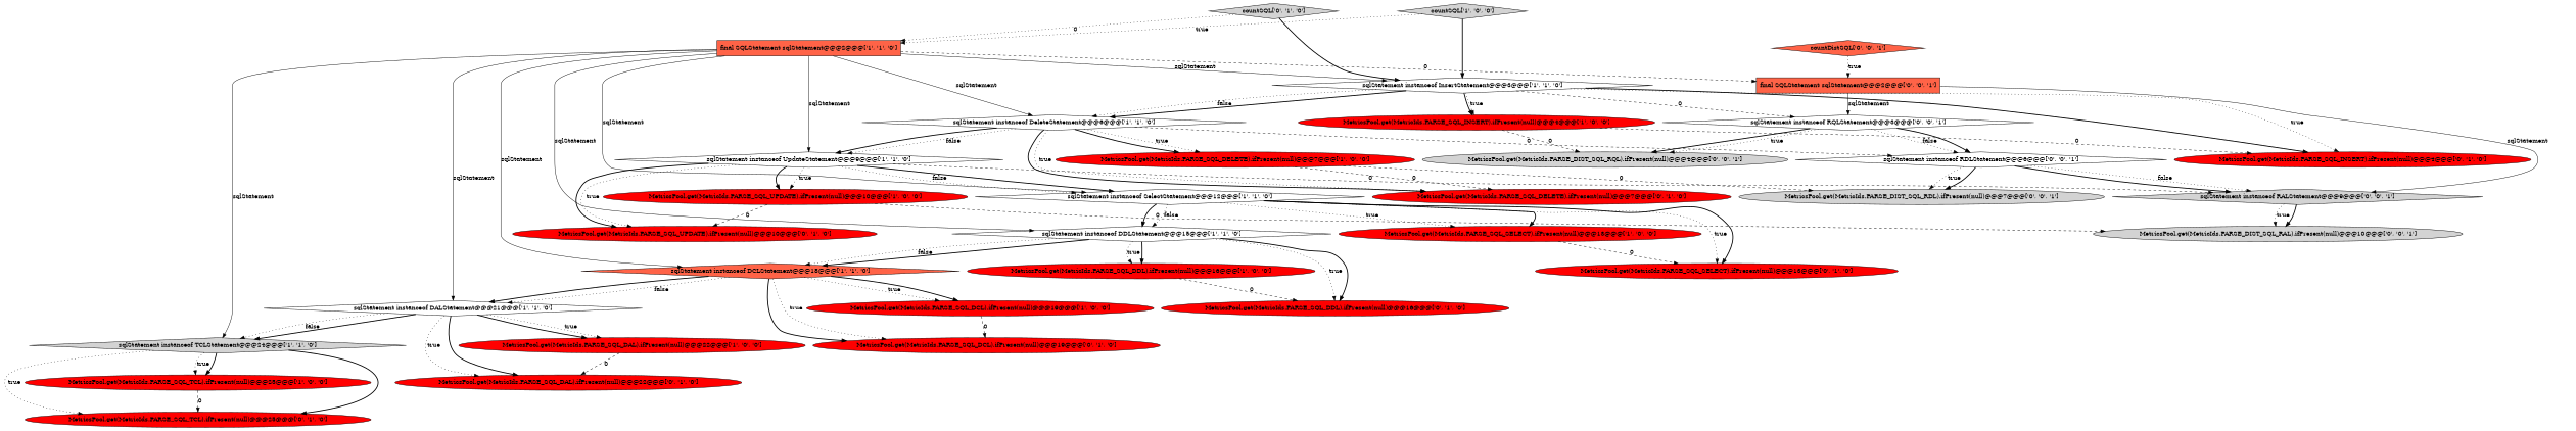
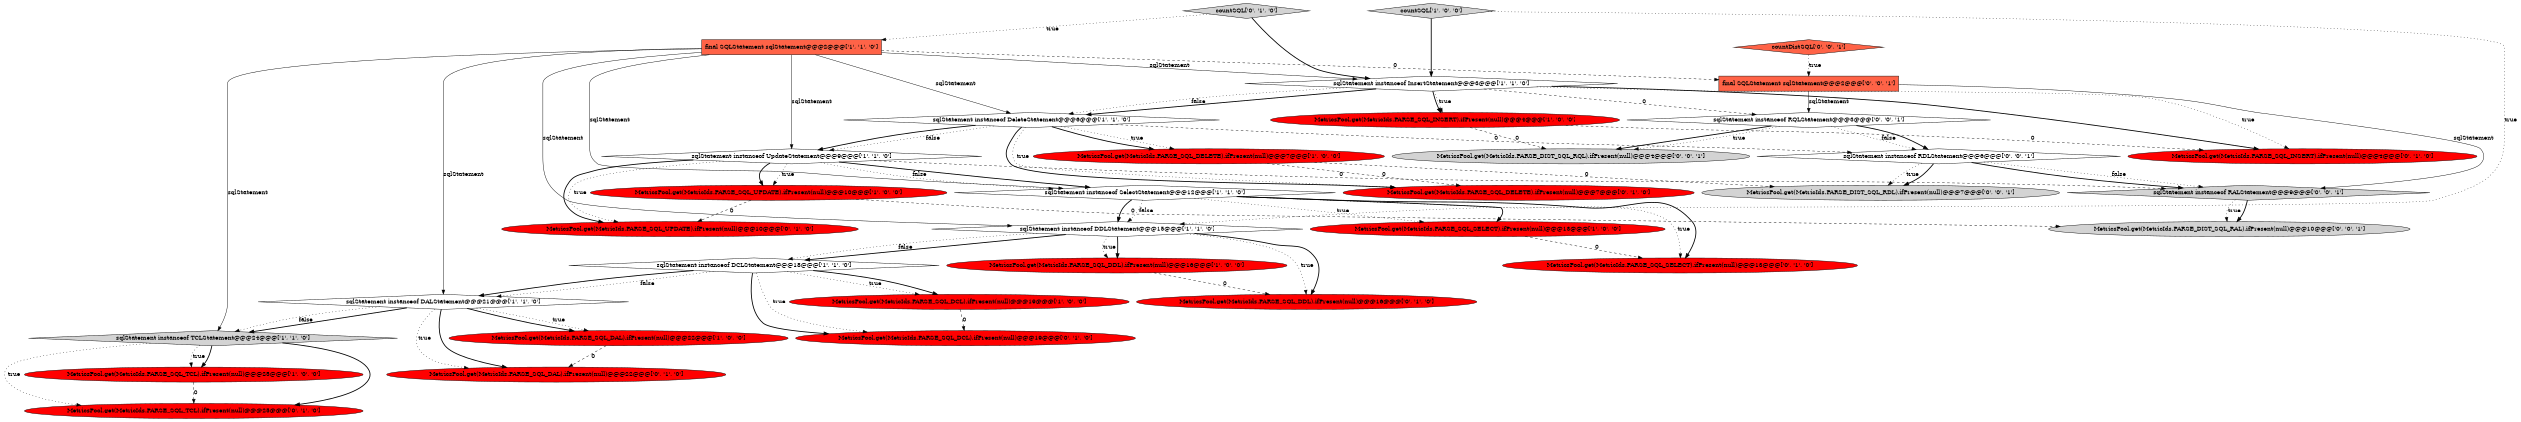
  digraph {
    node [fillcolor=red shape=ellipse style=filled]
    edge [style=dotted]
    n1 [fillcolor=lightgray label="sqlStatement instanceof TCLStatement@@@24@@@['1', '1', '0']" shape=diamond]
    n2 [label="MetricsPool.get(MetricIds.PARSE_SQL_TCL).ifPresent(null)@@@25@@@['0', '1', '0']"]
    n3 [label="MetricsPool.get(MetricIds.PARSE_SQL_TCL).ifPresent(null)@@@25@@@['1', '0', '0']"]
    n4 [fillcolor=lightgray label="sqlStatement instanceof RALStatement@@@9@@@['0', '0', '1']" shape=diamond]
    n5 [fillcolor=lightgray label="MetricsPool.get(MetricIds.PARSE_DIST_SQL_RAL).ifPresent(null)@@@10@@@['0', '0', '1']"]
    n6 [fillcolor=white label="sqlStatement instanceof DDLStatement@@@15@@@['1', '1', '0']" shape=diamond]
-   n7 [fillcolor=tomato label="sqlStatement instanceof DCLStatement@@@18@@@['1', '1', '0']" shape=diamond]
+   n7 [fillcolor=white label="sqlStatement instanceof DCLStatement@@@18@@@['1', '1', '0']" shape=diamond]
    n8 [label="MetricsPool.get(MetricIds.PARSE_SQL_DDL).ifPresent(null)@@@16@@@['0', '1', '0']"]
    n9 [label="MetricsPool.get(MetricIds.PARSE_SQL_DDL).ifPresent(null)@@@16@@@['1', '0', '0']"]
    n10 [label="MetricsPool.get(MetricIds.PARSE_SQL_DCL).ifPresent(null)@@@19@@@['0', '1', '0']"]
    n11 [fillcolor=white label="sqlStatement instanceof DALStatement@@@21@@@['1', '1', '0']" shape=diamond]
    n12 [label="MetricsPool.get(MetricIds.PARSE_SQL_DCL).ifPresent(null)@@@19@@@['1', '0', '0']"]
    n13 [label="MetricsPool.get(MetricIds.PARSE_SQL_DAL).ifPresent(null)@@@22@@@['0', '1', '0']"]
    n14 [label="MetricsPool.get(MetricIds.PARSE_SQL_DAL).ifPresent(null)@@@22@@@['1', '0', '0']"]
    n15 [fillcolor=white label="sqlStatement instanceof SelectStatement@@@12@@@['1', '1', '0']" shape=diamond]
    n16 [label="MetricsPool.get(MetricIds.PARSE_SQL_SELECT).ifPresent(null)@@@13@@@['0', '1', '0']"]
    n17 [label="MetricsPool.get(MetricIds.PARSE_SQL_SELECT).ifPresent(null)@@@13@@@['1', '0', '0']"]
    n18 [label="MetricsPool.get(MetricIds.PARSE_SQL_UPDATE).ifPresent(null)@@@10@@@['0', '1', '0']"]
    n19 [fillcolor=lightgray label="countSQL['0', '1', '0']" shape=diamond]
    n20 [fillcolor=white label="sqlStatement instanceof InsertStatement@@@3@@@['1', '1', '0']" shape=diamond]
    n21 [fillcolor=tomato label="final SQLStatement sqlStatement@@@2@@@['1', '1', '0']" shape=box]
    n22 [fillcolor=white label="sqlStatement instanceof RQLStatement@@@3@@@['0', '0', '1']" shape=diamond]
    n23 [label="MetricsPool.get(MetricIds.PARSE_SQL_INSERT).ifPresent(null)@@@4@@@['1', '0', '0']"]
    n24 [label="MetricsPool.get(MetricIds.PARSE_SQL_INSERT).ifPresent(null)@@@4@@@['0', '1', '0']"]
    n25 [fillcolor=white label="sqlStatement instanceof DeleteStatement@@@6@@@['1', '1', '0']" shape=diamond]
    n26 [fillcolor=tomato label="final SQLStatement sqlStatement@@@2@@@['0', '0', '1']" shape=box]
    n27 [fillcolor=white label="sqlStatement instanceof UpdateStatement@@@9@@@['1', '1', '0']" shape=diamond]
    n28 [fillcolor=tomato label="countDistSQL['0', '0', '1']" shape=diamond]
    n29 [fillcolor=white label="sqlStatement instanceof RDLStatement@@@6@@@['0', '0', '1']" shape=diamond]
    n30 [fillcolor=lightgray label="MetricsPool.get(MetricIds.PARSE_DIST_SQL_RQL).ifPresent(null)@@@4@@@['0', '0', '1']"]
    n31 [label="MetricsPool.get(MetricIds.PARSE_SQL_UPDATE).ifPresent(null)@@@10@@@['1', '0', '0']"]
    n32 [label="MetricsPool.get(MetricIds.PARSE_SQL_DELETE).ifPresent(null)@@@7@@@['0', '1', '0']"]
    n33 [label="MetricsPool.get(MetricIds.PARSE_SQL_DELETE).ifPresent(null)@@@7@@@['1', '0', '0']"]
    n34 [fillcolor=lightgray label="MetricsPool.get(MetricIds.PARSE_DIST_SQL_RDL).ifPresent(null)@@@7@@@['0', '0', '1']"]
    n35 [fillcolor=lightgray label="countSQL['1', '0', '0']" shape=diamond]
    n1 -> n2 [label=true]
    n1 -> n2 [style=bold]
    n1 -> n3 [style=bold]
    n1 -> n3 [label=true]
    n3 -> n2 [label=0 style=dashed]
    n4 -> n5 [style=bold]
    n4 -> n5 [label=true]
    n6 -> n7 [style=bold]
    n6 -> n7 [label=false]
    n6 -> n8 [label=true]
    n6 -> n8 [style=bold]
    n6 -> n9 [style=bold]
    n6 -> n9 [label=true]
    n7 -> n10 [style=bold]
    n7 -> n10 [label=true]
    n7 -> n11 [label=false]
    n7 -> n11 [style=bold]
    n7 -> n12 [label=true]
    n7 -> n12 [style=bold]
    n9 -> n8 [label=0 style=dashed]
    n11 -> n1 [style=bold]
    n11 -> n1 [label=false]
    n11 -> n13 [label=true]
    n11 -> n13 [style=bold]
    n11 -> n14 [style=bold]
    n11 -> n14 [label=true]
    n12 -> n10 [label=0 style=dashed]
    n14 -> n13 [label=0 style=dashed]
    n15 -> n6 [label=false]
    n15 -> n6 [style=bold]
    n15 -> n16 [label=true]
    n15 -> n16 [style=bold]
    n15 -> n17 [style=bold]
    n15 -> n17 [label=true]
    n17 -> n16 [label=0 style=dashed]
    n19 -> n20 [style=bold]
-   n19 -> n21 [label=0]
+   n19 -> n21 [label=true]
    n20 -> n22 [label=0 style=dashed]
    n20 -> n23 [label=true]
    n20 -> n23 [style=bold]
    n20 -> n24 [label=true]
    n20 -> n24 [style=bold]
    n20 -> n25 [style=bold]
    n20 -> n25 [label=false]
    n21 -> n1 [label=sqlStatement style=solid]
    n21 -> n6 [label=sqlStatement style=solid]
-   n21 -> n7 [label=sqlStatement style=solid]
    n21 -> n11 [label=sqlStatement style=solid]
    n21 -> n15 [label=sqlStatement style=solid]
    n21 -> n20 [label=sqlStatement style=solid]
    n21 -> n25 [label=sqlStatement style=solid]
    n21 -> n26 [label=0 style=dashed]
    n21 -> n27 [label=sqlStatement style=solid]
    n22 -> n29 [label=false]
    n22 -> n29 [style=bold]
    n22 -> n30 [style=bold]
    n22 -> n30 [label=true]
    n23 -> n24 [label=0 style=dashed]
    n23 -> n30 [label=0 style=dashed]
    n25 -> n27 [label=false]
    n25 -> n27 [style=bold]
    n25 -> n29 [label=0 style=dashed]
    n25 -> n32 [label=true]
    n25 -> n32 [style=bold]
    n25 -> n33 [label=true]
    n25 -> n33 [style=bold]
    n26 -> n4 [label=sqlStatement style=solid]
    n26 -> n22 [label=sqlStatement style=solid]
    n27 -> n4 [label=0 style=dashed]
    n27 -> n15 [style=bold]
    n27 -> n15 [label=false]
    n27 -> n18 [label=true]
    n27 -> n18 [style=bold]
    n27 -> n31 [style=bold]
    n27 -> n31 [label=true]
    n28 -> n26 [label=true]
    n29 -> n4 [label=false]
    n29 -> n4 [style=bold]
    n29 -> n34 [label=true]
    n29 -> n34 [style=bold]
    n31 -> n5 [label=0 style=dashed]
    n31 -> n18 [label=0 style=dashed]
    n33 -> n32 [label=0 style=dashed]
    n33 -> n34 [label=0 style=dashed]
    n35 -> n20 [style=bold]
-   n35 -> n21 [label=true]
+   n35 -> n6 [label=true]
  }
